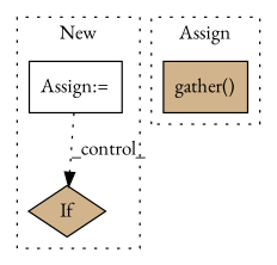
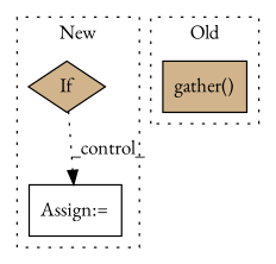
  digraph {
    fontname="EB Garamond"
    node [l=3 shape=box style=filled fillcolor=tan fontname="EB Garamond"]
    n1 [a=96 label=If s=17930 shape=diamond]
    n2 [a=68 label="Assign:=" s=18173 fillcolor=white]
    n3 [a=75 l="65,30" label="gather()" s="16691,16800"]
    subgraph cluster_1 {
      label=New
      style=dotted
      n1
      n2
    }
    subgraph cluster_2 {
-     label=Assign
+     label=Old
      style=dotted
      n3
    }
-   n2 -> n1 [label=_control_ style=dotted arrowhead=normal fontname="EB Garamond"]
+   n1 -> n2 [label=_control_ style=dotted arrowhead=normal fontname="EB Garamond"]
  }
